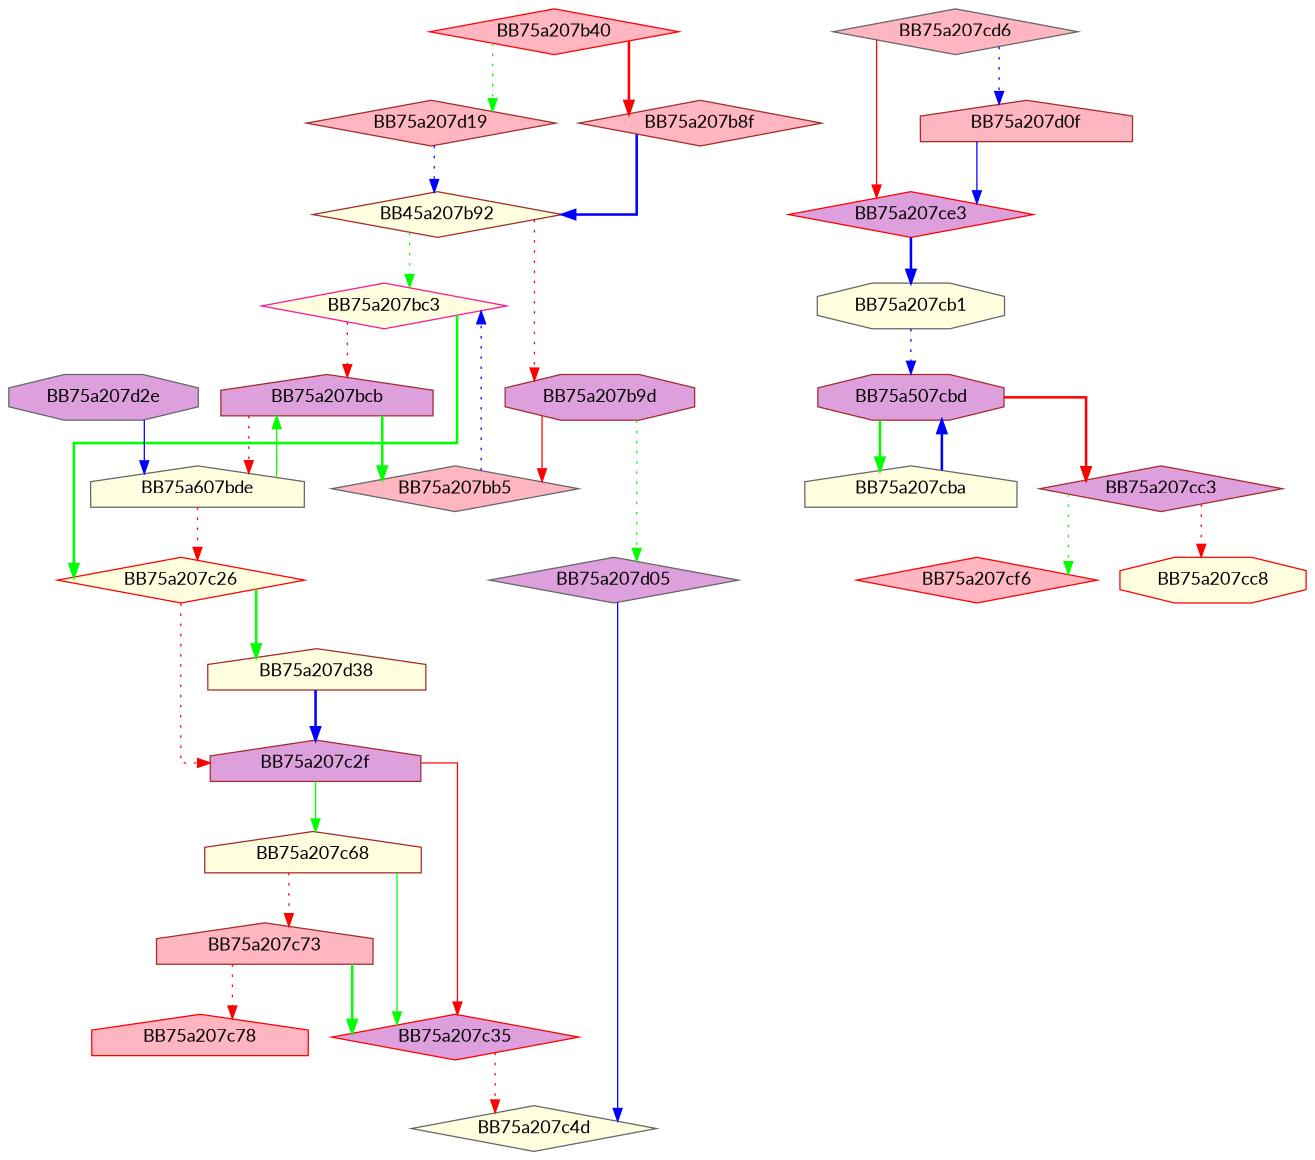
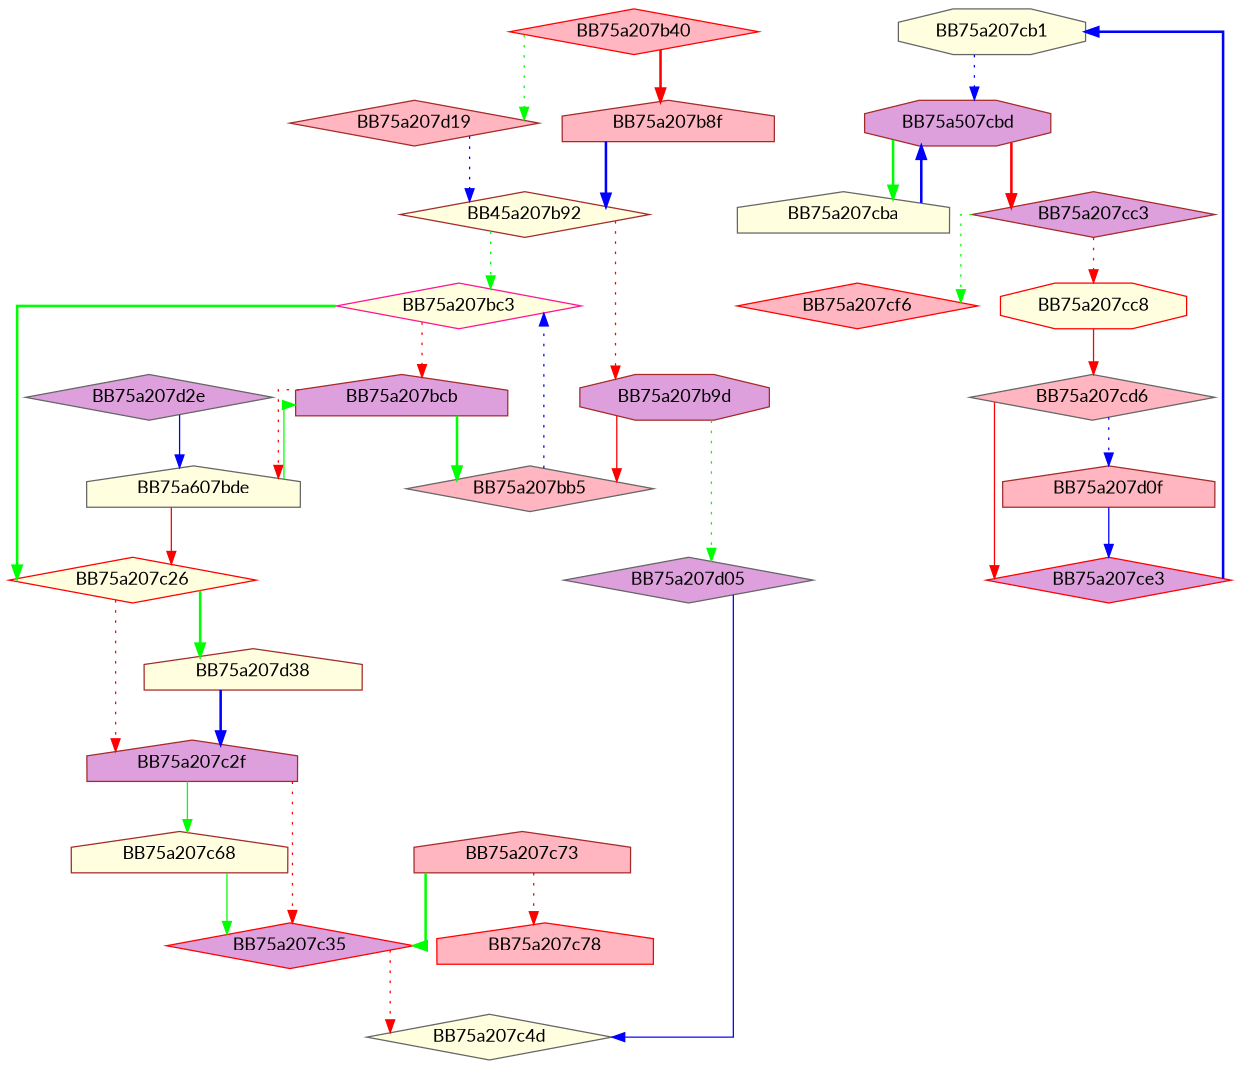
  digraph {
    fontname=Lato
    splines=ortho
    node [color=brown fillcolor=lightyellow fontname=Lato shape=diamond style=filled]
    edge [color=red fontname=Lato style=dotted]
    BB75a207b40 [color=red fillcolor=lightpink]
    BB75a207d19 [fillcolor=lightpink]
-   BB75a207b8f [fillcolor=lightpink]
+   BB75a207b8f [fillcolor=lightpink shape=house]
    n4 [label=BB45a207b92]
    BB75a207bc3 [color=deeppink]
    BB75a207b9d [fillcolor=plum shape=octagon]
    BB75a207c26 [color=red]
    BB75a207bcb [fillcolor=plum shape=house]
    BB75a207d05 [color=gray40 fillcolor=plum]
    BB75a207bb5 [color=gray40 fillcolor=lightpink]
    BB75a207d38 [shape=house]
    BB75a207c2f [fillcolor=plum shape=house]
    n13 [color=gray40 label=BB75a607bde shape=house]
    BB75a207c4d [color=gray40]
    BB75a207c68 [shape=house]
    BB75a207c35 [color=red fillcolor=plum]
-   BB75a207d2e [color=gray40 fillcolor=plum shape=octagon]
+   BB75a207d2e [color=gray40 fillcolor=plum]
    BB75a207c73 [fillcolor=lightpink shape=house]
    BB75a207c78 [color=red fillcolor=lightpink shape=house]
    BB75a207cb1 [color=gray40 shape=octagon]
    n21 [fillcolor=plum label=BB75a507cbd shape=octagon]
    BB75a207cba [color=gray40 shape=house]
    BB75a207cc3 [fillcolor=plum]
    BB75a207cf6 [color=red fillcolor=lightpink]
    BB75a207cc8 [color=red shape=octagon]
    BB75a207cd6 [color=gray40 fillcolor=lightpink]
    BB75a207ce3 [color=red fillcolor=plum]
    BB75a207d0f [fillcolor=lightpink shape=house]
    BB75a207b40 -> BB75a207d19 [color=green]
    BB75a207b40 -> BB75a207b8f [style=bold]
    BB75a207d19 -> n4 [color=blue]
    BB75a207b8f -> n4 [color=blue style=bold]
    n4 -> BB75a207bc3 [color=green]
    n4 -> BB75a207b9d
    BB75a207bc3 -> BB75a207c26 [color=green style=bold]
    BB75a207bc3 -> BB75a207bcb
    BB75a207b9d -> BB75a207d05 [color=green]
    BB75a207b9d -> BB75a207bb5 [style=solid]
    BB75a207c26 -> BB75a207d38 [color=green style=bold]
    BB75a207c26 -> BB75a207c2f
    BB75a207bcb -> BB75a207bb5 [color=green style=bold]
    BB75a207bcb -> n13
    BB75a207d05 -> BB75a207c4d [color=blue style=solid]
    BB75a207bb5 -> BB75a207bc3 [color=blue]
    BB75a207d38 -> BB75a207c2f [color=blue style=bold]
    BB75a207c2f -> BB75a207c68 [color=green style=solid]
-   BB75a207c2f -> BB75a207c35 [style=solid]
-   n13 -> BB75a207c26
+   BB75a207c2f -> BB75a207c35
+   n13 -> BB75a207c26 [style=solid]
    n13 -> BB75a207bcb [color=green style=solid]
    BB75a207c68 -> BB75a207c35 [color=green style=solid]
-   BB75a207c68 -> BB75a207c73
    BB75a207c35 -> BB75a207c4d
    BB75a207d2e -> n13 [color=blue style=solid]
    BB75a207c73 -> BB75a207c35 [color=green style=bold]
    BB75a207c73 -> BB75a207c78
    BB75a207cb1 -> n21 [color=blue]
    n21 -> BB75a207cba [color=green style=bold]
    n21 -> BB75a207cc3 [style=bold]
    BB75a207cba -> n21 [color=blue style=bold]
    BB75a207cc3 -> BB75a207cf6 [color=green]
    BB75a207cc3 -> BB75a207cc8
+   BB75a207cc8 -> BB75a207cd6 [style=solid]
    BB75a207cd6 -> BB75a207ce3 [style=solid]
    BB75a207cd6 -> BB75a207d0f [color=blue]
    BB75a207ce3 -> BB75a207cb1 [color=blue style=bold]
    BB75a207d0f -> BB75a207ce3 [color=blue style=solid]
  }
